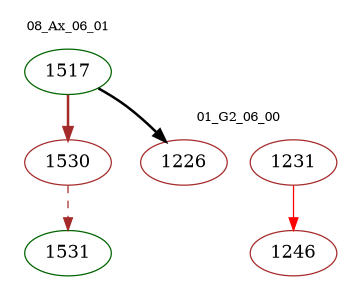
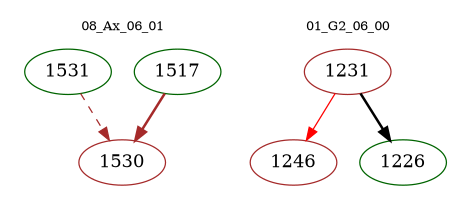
  digraph {
    node [color=darkgreen]
    edge [color=brown style=bold]
    n1 [label=1517]
    n2 [color=brown label=1530]
    n3 [label=1531]
    n4 [color=brown label=1246]
    n5 [color=brown label=1231]
-   n6 [color=brown label=1226]
+   n6 [label=1226]
    subgraph cluster_1 {
      color=white
      fontsize=10
      label="08_Ax_06_01"
      n1
      n2
      n3
    }
    subgraph cluster_2 {
      color=white
      fontsize=10
      label="01_G2_06_00"
      n4
      n5
      n6
    }
    n1 -> n2
-   n2 -> n3 [style=dashed]
+   n3 -> n2 [style=dashed]
    n5 -> n4 [color=red style=solid]
-   n1 -> n6 [color=black]
+   n5 -> n6 [color=black]
  }
